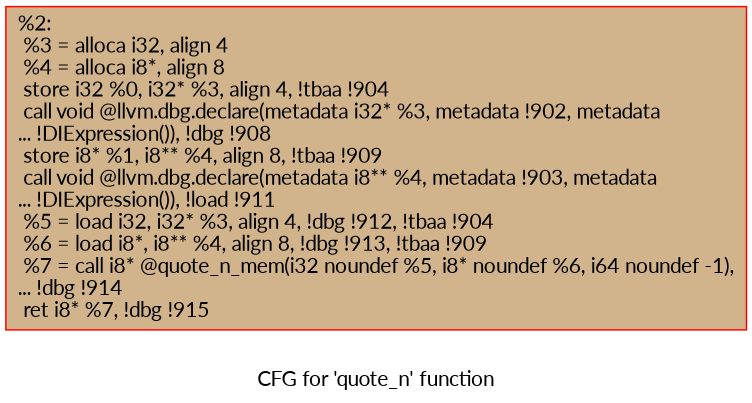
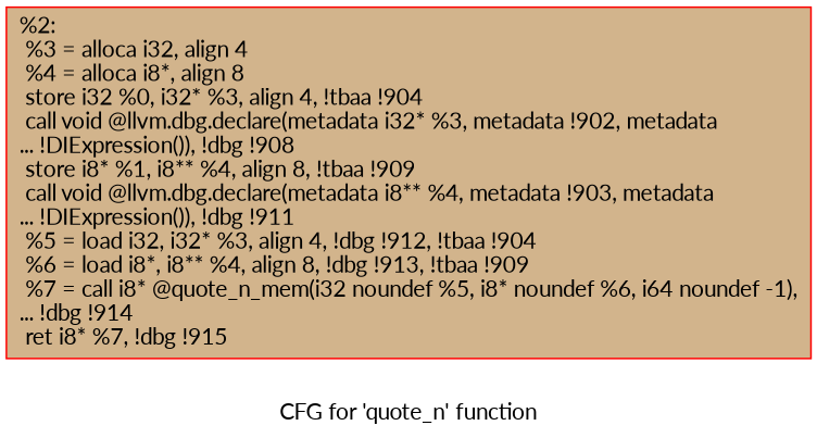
  digraph {
    label="CFG for 'quote_n' function"
    fontname=Lato
-   n1 [color=red fillcolor=tan label="{%2:\l  %3 = alloca i32, align 4\l  %4 = alloca i8*, align 8\l  store i32 %0, i32* %3, align 4, !tbaa !904\l  call void @llvm.dbg.declare(metadata i32* %3, metadata !902, metadata\l... !DIExpression()), !dbg !908\l  store i8* %1, i8** %4, align 8, !tbaa !909\l  call void @llvm.dbg.declare(metadata i8** %4, metadata !903, metadata\l... !DIExpression()), !load !911\l  %5 = load i32, i32* %3, align 4, !dbg !912, !tbaa !904\l  %6 = load i8*, i8** %4, align 8, !dbg !913, !tbaa !909\l  %7 = call i8* @quote_n_mem(i32 noundef %5, i8* noundef %6, i64 noundef -1),\l... !dbg !914\l  ret i8* %7, !dbg !915\l}" shape=record style=filled fontname=Lato]
+   n1 [color=red fillcolor=tan label="{%2:\l  %3 = alloca i32, align 4\l  %4 = alloca i8*, align 8\l  store i32 %0, i32* %3, align 4, !tbaa !904\l  call void @llvm.dbg.declare(metadata i32* %3, metadata !902, metadata\l... !DIExpression()), !dbg !908\l  store i8* %1, i8** %4, align 8, !tbaa !909\l  call void @llvm.dbg.declare(metadata i8** %4, metadata !903, metadata\l... !DIExpression()), !dbg !911\l  %5 = load i32, i32* %3, align 4, !dbg !912, !tbaa !904\l  %6 = load i8*, i8** %4, align 8, !dbg !913, !tbaa !909\l  %7 = call i8* @quote_n_mem(i32 noundef %5, i8* noundef %6, i64 noundef -1),\l... !dbg !914\l  ret i8* %7, !dbg !915\l}" shape=record style=filled fontname=Lato]
  }
